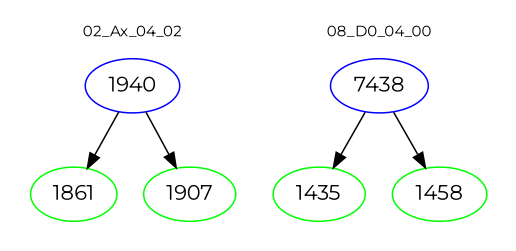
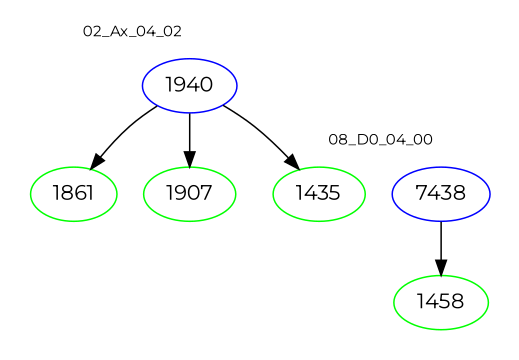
  digraph {
    fontname=Montserrat
    node [color=green fontname=Montserrat]
    edge [color=black fontname=Montserrat]
    n1 [color=blue label=1940]
    n2 [label=1861]
    n3 [label=1907]
    n4 [color=blue label=7438]
    n5 [label=1435]
    n6 [label=1458]
    subgraph cluster_1 {
      color=white
      fontsize=10
      label="02_Ax_04_02"
      n1
      n2
      n3
    }
    subgraph cluster_2 {
      color=white
      fontsize=10
      label="08_D0_04_00"
      n4
      n5
      n6
    }
    n1 -> n2
    n1 -> n3
-   n4 -> n5
+   n1 -> n5
    n4 -> n6
  }
